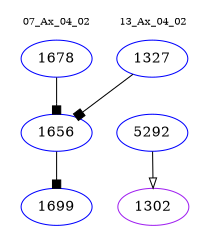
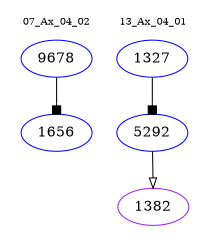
  digraph {
    node [color=blue]
    edge [arrowhead=box color=black]
-   n1 [label=1678]
+   n1 [label=9678]
    n2 [label=1656]
-   n3 [label=1699]
    n4 [label=1327]
    n5 [label=5292]
-   n6 [color=purple label=1302]
+   n6 [color=purple label=1382]
    subgraph cluster_1 {
      color=white
      fontsize=10
      label="07_Ax_04_02"
      n1
      n2
-     n3
    }
    subgraph cluster_2 {
      color=white
      fontsize=10
-     label="13_Ax_04_02"
+     label="13_Ax_04_01"
      n4
      n5
      n6
    }
    n1 -> n2
-   n2 -> n3
-   n4 -> n2
+   n4 -> n5
    n5 -> n6 [arrowhead=onormal]
  }
